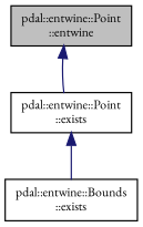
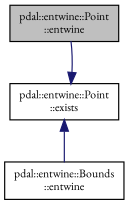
  digraph {
    fontname="EB Garamond"
    rankdir=TB
    node [color=black fillcolor=white fontname="EB Garamond" fontsize=10 shape=record style=filled]
    edge [color=midnightblue dir=back fontname="EB Garamond" fontsize=10 labelfontname=Helvetica labelfontsize=10 style=solid]
    n1 [fillcolor=grey75 fontcolor=black height=0.2 label="pdal::entwine::Point\l::entwine" width=0.4]
    n2 [height=0.2 label="pdal::entwine::Point\l::exists" width=0.4]
-   n3 [height=0.2 label="pdal::entwine::Bounds\l::exists" width=0.4]
-   n1 -> n2
+   n3 [height=0.2 label="pdal::entwine::Bounds\l::entwine" width=0.4]
+   n2 -> n1
    n2 -> n3
  }
